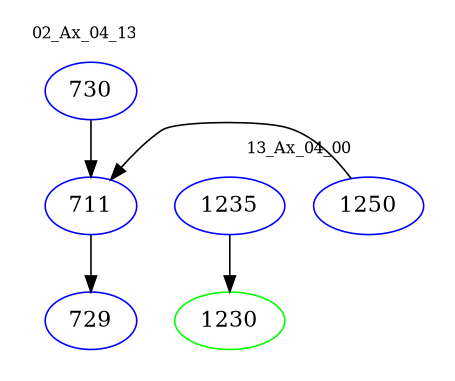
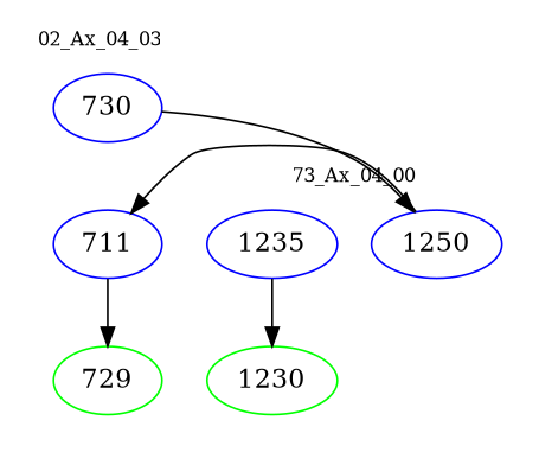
  digraph {
    node [color=blue]
    edge [color=black]
    n1 [label=730]
    n2 [label=711]
-   n3 [label=729]
+   n3 [color=green label=729]
    n4 [label=1250]
    n5 [label=1235]
    n6 [color=green label=1230]
    subgraph cluster_1 {
      color=white
      fontsize=10
-     label="02_Ax_04_13"
+     label="02_Ax_04_03"
      n1
      n2
      n3
    }
    subgraph cluster_2 {
      color=white
      fontsize=10
-     label="13_Ax_04_00"
+     label="73_Ax_04_00"
      n4
      n5
      n6
    }
-   n1 -> n2
+   n1 -> n4
    n2 -> n3
    n4 -> n2
    n5 -> n6
  }
